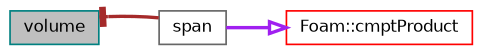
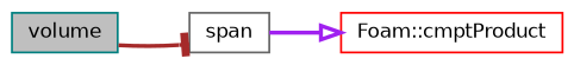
  digraph {
    rankdir=LR
    node [fontname=Helvetica fontsize=10 shape=record]
    edge [fontname=Helvetica fontsize=10 labelfontname=Helvetica labelfontsize=10 style=bold]
    n1 [color=teal fillcolor=grey75 fontcolor=black height=0.2 label=volume style=filled width=0.4]
    n2 [color=gray40 height=0.2 label=span width=0.4]
    n3 [color=red height=0.2 label="Foam::cmptProduct" width=0.4]
-   n2 -> n1 [arrowhead=tee color=brown]
+   n1 -> n2 [arrowhead=tee color=brown]
    n2 -> n3 [arrowhead=onormal color=purple]
  }
